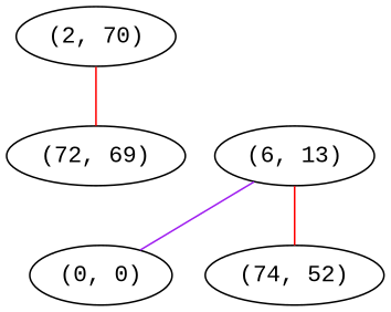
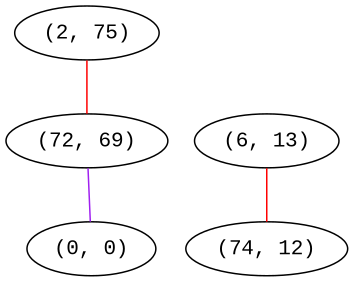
  graph {
    fontname="Liberation Mono"
    node [fontname="Liberation Mono"]
    edge [color=red fontname="Liberation Mono" weight=1]
-   "(2, 70)"
+   "(2, 70)" [label="(2, 75)"]
    "(72, 69)"
    "(6, 13)"
-   "(74, 12)" [label="(74, 52)"]
+   "(74, 12)"
    "(0, 0)"
    "(2, 70)" -- "(72, 69)"
    "(6, 13)" -- "(74, 12)"
-   "(6, 13)" -- "(0, 0)" [color=purple weight=4]
+   "(72, 69)" -- "(0, 0)" [color=purple weight=4]
  }
